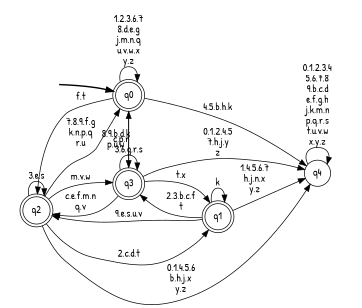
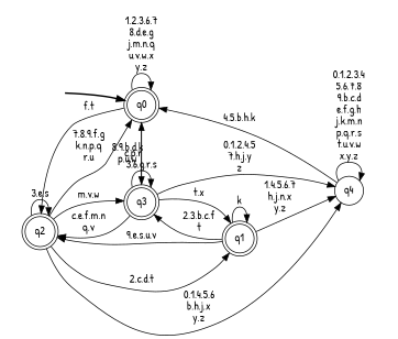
  digraph {
    fontname="Patrick Hand"
    rankdir=LR
    node [fontname="Patrick Hand" shape=doublecircle style="rounded,filled" color=black fillcolor=white]
    edge [fontname="Patrick Hand"]
    __start0 [height=0 shape=none style=invis width=0 color="" fillcolor=""]
    n2 [label=q0]
    n3 [label=q2]
    n4 [label=q3]
    n5 [label=q4 shape=circle style=filled]
    n6 [label=q1]
    subgraph cluster_1 {
      nodesep=0.15
      ranksep=0.15
      style=invis
      __start0
      n2
    }
    __start0 -> n2 [penwidth=2]
    n2 -> n2 [label="1,2,3,6,7\n8,d,e,g\nj,m,n,q\nu,v,w,x\ny,z"]
    n2 -> n3 [label="f,t"]
    n2 -> n4 [label="c,p,r"]
-   n2 -> n5 [label="4,5,b,h,k"]
+   n5 -> n2 [label="4,5,b,h,k"]
    n3 -> n2 [label="7,8,9,f,g\nk,n,p,q\nr,u"]
    n3 -> n3 [label="3,e,s"]
    n3 -> n4 [label="m,v,w"]
    n3 -> n5 [label="0,1,4,5,6\nb,h,j,x\ny,z"]
    n3 -> n6 [label="2,c,d,t"]
    n4 -> n2 [label="8,9,b,d,k\np,u,w"]
    n4 -> n3 [label="c,e,f,m,n\nq,v"]
    n4 -> n4 [label="3,6,g,r,s"]
    n4 -> n5 [label="0,1,2,4,5\n7,h,j,y\nz"]
    n4 -> n6 [label="t,x"]
    n5 -> n5 [label="0,1,2,3,4\n5,6,7,8\n9,b,c,d\ne,f,g,h\nj,k,m,n\np,q,r,s\nt,u,v,w\nx,y,z"]
    n6 -> n3 [label="9,e,s,u,v"]
    n6 -> n4 [label="2,3,b,c,f\nt"]
    n6 -> n5 [label="1,4,5,6,7\nh,j,n,x\ny,z"]
    n6 -> n6 [label=k]
  }
